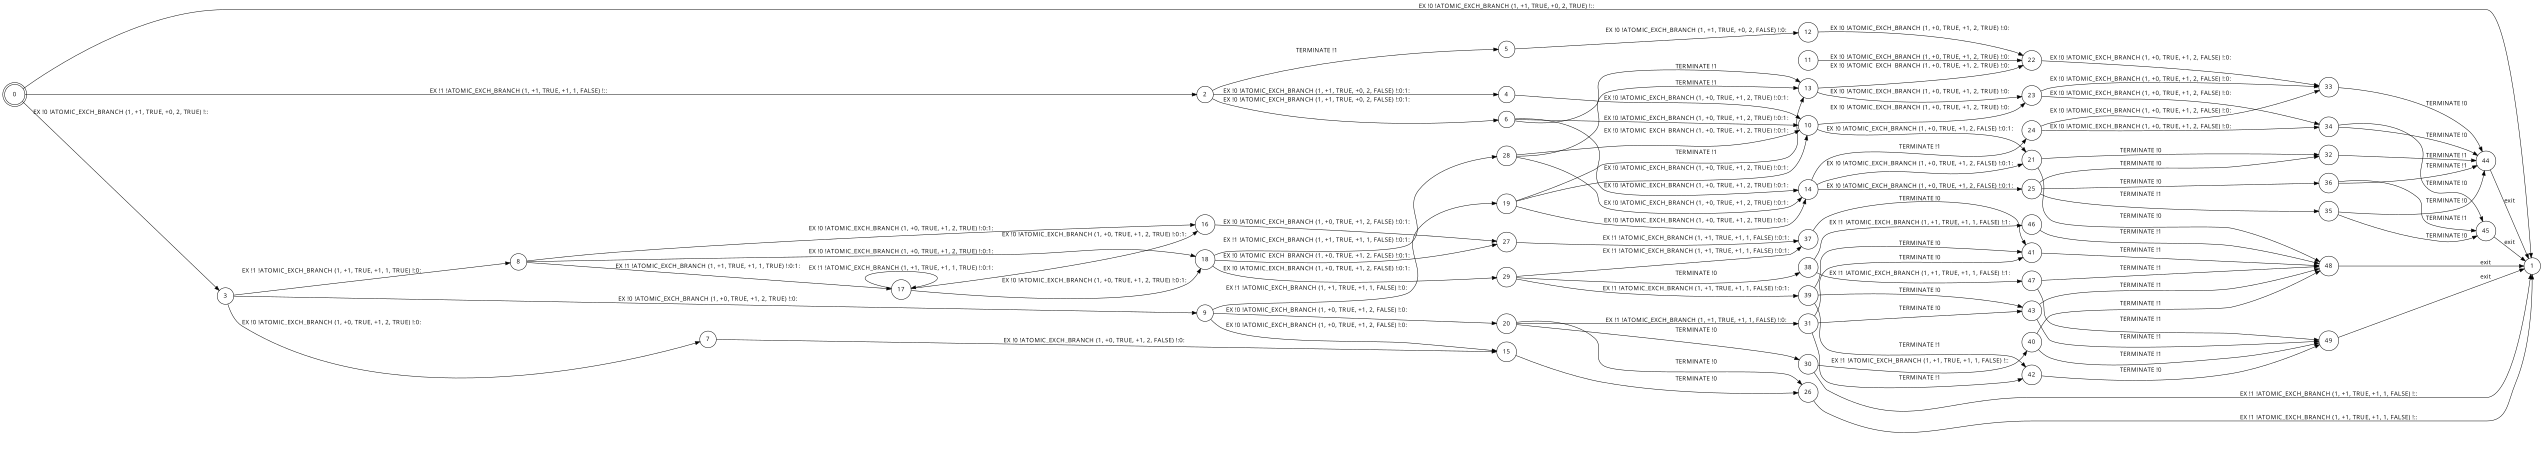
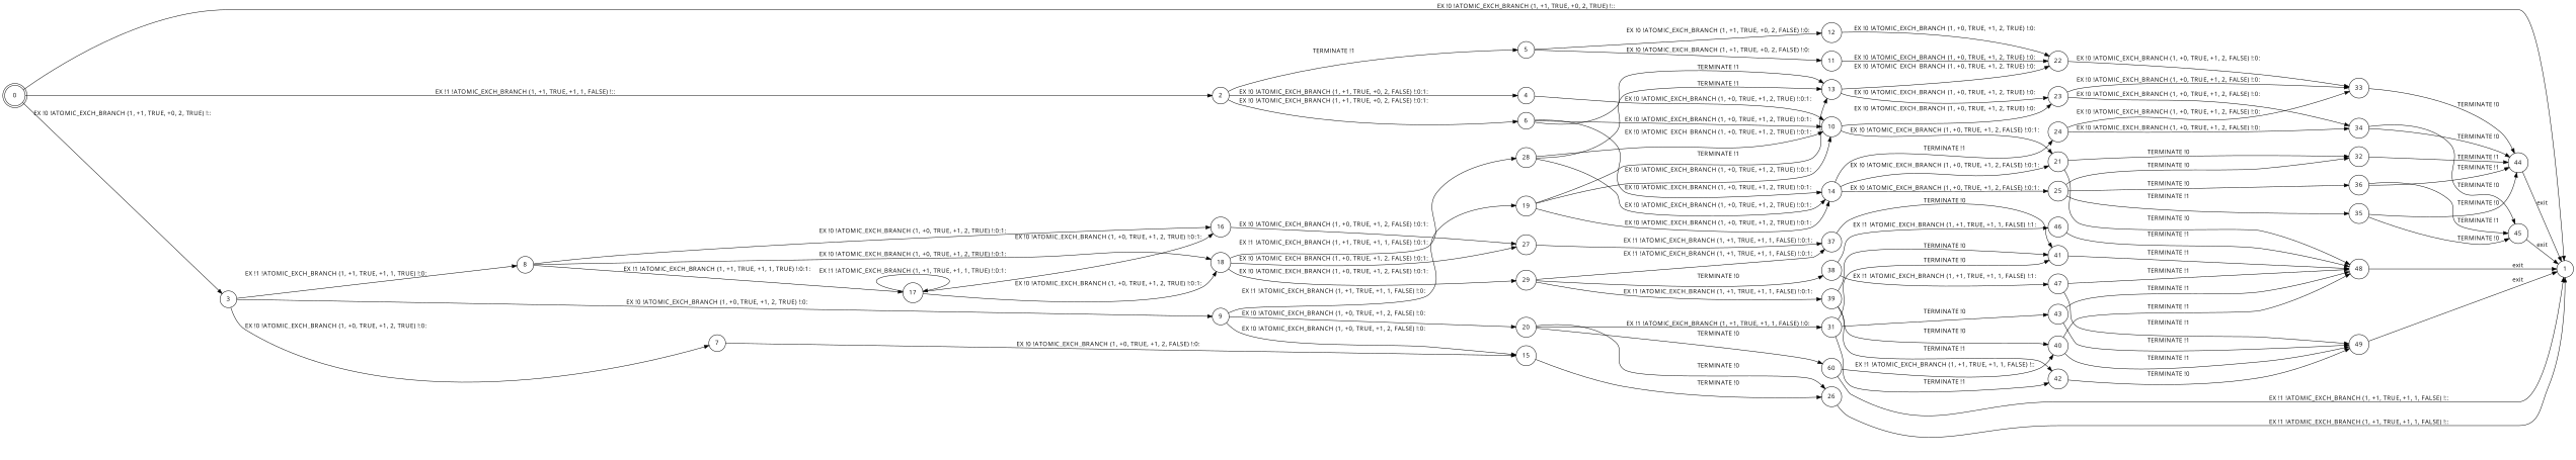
  digraph {
    fontname="Open Sans"
    rankdir=LR
    node [fontname="Open Sans" shape=circle]
    edge [fontname="Open Sans"]
    0 [peripheries=2]
    1
    2
    3
    4
    5
    6
    7
    8
    9
    10
    11
    12
    13
    14
    15
    16
    17
    18
    19
    20
    21
    23
    22
    24
    25
    26
    27
    28
    29
-   30
+   30 [label=60]
    31
    32
    48
    33
    34
    35
    36
    37
    38
    39
    40
    41
    42
    43
    44
    45
    46
    47
    49
    0 -> 1 [label="EX !0 !ATOMIC_EXCH_BRANCH (1, +1, TRUE, +0, 2, TRUE) !::"]
    0 -> 2 [label="EX !1 !ATOMIC_EXCH_BRANCH (1, +1, TRUE, +1, 1, FALSE) !::"]
    0 -> 3 [label="EX !0 !ATOMIC_EXCH_BRANCH (1, +1, TRUE, +0, 2, TRUE) !::"]
    2 -> 4 [label="EX !0 !ATOMIC_EXCH_BRANCH (1, +1, TRUE, +0, 2, FALSE) !:0:1:"]
    2 -> 5 [label="TERMINATE !1"]
    2 -> 6 [label="EX !0 !ATOMIC_EXCH_BRANCH (1, +1, TRUE, +0, 2, FALSE) !:0:1:"]
    3 -> 7 [label="EX !0 !ATOMIC_EXCH_BRANCH (1, +0, TRUE, +1, 2, TRUE) !:0:"]
    3 -> 8 [label="EX !1 !ATOMIC_EXCH_BRANCH (1, +1, TRUE, +1, 1, TRUE) !:0:"]
    3 -> 9 [label="EX !0 !ATOMIC_EXCH_BRANCH (1, +0, TRUE, +1, 2, TRUE) !:0:"]
    4 -> 10 [label="EX !0 !ATOMIC_EXCH_BRANCH (1, +0, TRUE, +1, 2, TRUE) !:0:1:"]
+   5 -> 11 [label="EX !0 !ATOMIC_EXCH_BRANCH (1, +1, TRUE, +0, 2, FALSE) !:0:"]
    5 -> 12 [label="EX !0 !ATOMIC_EXCH_BRANCH (1, +1, TRUE, +0, 2, FALSE) !:0:"]
    6 -> 10 [label="EX !0 !ATOMIC_EXCH_BRANCH (1, +0, TRUE, +1, 2, TRUE) !:0:1:"]
    6 -> 13 [label="TERMINATE !1"]
    6 -> 14 [label="EX !0 !ATOMIC_EXCH_BRANCH (1, +0, TRUE, +1, 2, TRUE) !:0:1:"]
    7 -> 15 [label="EX !0 !ATOMIC_EXCH_BRANCH (1, +0, TRUE, +1, 2, FALSE) !:0:"]
    8 -> 16 [label="EX !0 !ATOMIC_EXCH_BRANCH (1, +0, TRUE, +1, 2, TRUE) !:0:1:"]
    8 -> 17 [label="EX !1 !ATOMIC_EXCH_BRANCH (1, +1, TRUE, +1, 1, TRUE) !:0:1:"]
    8 -> 18 [label="EX !0 !ATOMIC_EXCH_BRANCH (1, +0, TRUE, +1, 2, TRUE) !:0:1:"]
    9 -> 15 [label="EX !0 !ATOMIC_EXCH_BRANCH (1, +0, TRUE, +1, 2, FALSE) !:0:"]
    9 -> 19 [label="EX !1 !ATOMIC_EXCH_BRANCH (1, +1, TRUE, +1, 1, FALSE) !:0:"]
    9 -> 20 [label="EX !0 !ATOMIC_EXCH_BRANCH (1, +0, TRUE, +1, 2, FALSE) !:0:"]
    10 -> 21 [label="EX !0 !ATOMIC_EXCH_BRANCH (1, +0, TRUE, +1, 2, FALSE) !:0:1:"]
    10 -> 23 [label="EX !0 !ATOMIC_EXCH_BRANCH (1, +0, TRUE, +1, 2, TRUE) !:0:"]
    11 -> 22 [label="EX !0 !ATOMIC_EXCH_BRANCH (1, +0, TRUE, +1, 2, TRUE) !:0:"]
    12 -> 22 [label="EX !0 !ATOMIC_EXCH_BRANCH (1, +0, TRUE, +1, 2, TRUE) !:0:"]
    13 -> 23 [label="EX !0 !ATOMIC_EXCH_BRANCH (1, +0, TRUE, +1, 2, TRUE) !:0:"]
    13 -> 22 [label="EX !0 !ATOMIC_EXCH_BRANCH (1, +0, TRUE, +1, 2, TRUE) !:0:"]
    14 -> 21 [label="EX !0 !ATOMIC_EXCH_BRANCH (1, +0, TRUE, +1, 2, FALSE) !:0:1:"]
    14 -> 24 [label="TERMINATE !1"]
    14 -> 25 [label="EX !0 !ATOMIC_EXCH_BRANCH (1, +0, TRUE, +1, 2, FALSE) !:0:1:"]
    15 -> 26 [label="TERMINATE !0"]
    16 -> 27 [label="EX !0 !ATOMIC_EXCH_BRANCH (1, +0, TRUE, +1, 2, FALSE) !:0:1:"]
    17 -> 16 [label="EX !0 !ATOMIC_EXCH_BRANCH (1, +0, TRUE, +1, 2, TRUE) !:0:1:"]
    17 -> 17 [label="EX !1 !ATOMIC_EXCH_BRANCH (1, +1, TRUE, +1, 1, TRUE) !:0:1:"]
    17 -> 18 [label="EX !0 !ATOMIC_EXCH_BRANCH (1, +0, TRUE, +1, 2, TRUE) !:0:1:"]
    18 -> 27 [label="EX !0 !ATOMIC_EXCH_BRANCH (1, +0, TRUE, +1, 2, FALSE) !:0:1:"]
    18 -> 28 [label="EX !1 !ATOMIC_EXCH_BRANCH (1, +1, TRUE, +1, 1, FALSE) !:0:1:"]
    18 -> 29 [label="EX !0 !ATOMIC_EXCH_BRANCH (1, +0, TRUE, +1, 2, FALSE) !:0:1:"]
    19 -> 10 [label="EX !0 !ATOMIC_EXCH_BRANCH (1, +0, TRUE, +1, 2, TRUE) !:0:1:"]
    19 -> 13 [label="TERMINATE !1"]
    19 -> 14 [label="EX !0 !ATOMIC_EXCH_BRANCH (1, +0, TRUE, +1, 2, TRUE) !:0:1:"]
    20 -> 26 [label="TERMINATE !0"]
    20 -> 30 [label="TERMINATE !0"]
    20 -> 31 [label="EX !1 !ATOMIC_EXCH_BRANCH (1, +1, TRUE, +1, 1, FALSE) !:0:"]
    21 -> 32 [label="TERMINATE !0"]
    21 -> 48 [label="TERMINATE !0"]
    23 -> 33 [label="EX !0 !ATOMIC_EXCH_BRANCH (1, +0, TRUE, +1, 2, FALSE) !:0:"]
    23 -> 34 [label="EX !0 !ATOMIC_EXCH_BRANCH (1, +0, TRUE, +1, 2, FALSE) !:0:"]
    22 -> 33 [label="EX !0 !ATOMIC_EXCH_BRANCH (1, +0, TRUE, +1, 2, FALSE) !:0:"]
    24 -> 33 [label="EX !0 !ATOMIC_EXCH_BRANCH (1, +0, TRUE, +1, 2, FALSE) !:0:"]
    24 -> 34 [label="EX !0 !ATOMIC_EXCH_BRANCH (1, +0, TRUE, +1, 2, FALSE) !:0:"]
    25 -> 32 [label="TERMINATE !0"]
    25 -> 35 [label="TERMINATE !1"]
    25 -> 36 [label="TERMINATE !0"]
    26 -> 1 [label="EX !1 !ATOMIC_EXCH_BRANCH (1, +1, TRUE, +1, 1, FALSE) !::"]
    27 -> 37 [label="EX !1 !ATOMIC_EXCH_BRANCH (1, +1, TRUE, +1, 1, FALSE) !:0:1:"]
    28 -> 10 [label="EX !0 !ATOMIC_EXCH_BRANCH (1, +0, TRUE, +1, 2, TRUE) !:0:1:"]
    28 -> 13 [label="TERMINATE !1"]
    28 -> 14 [label="EX !0 !ATOMIC_EXCH_BRANCH (1, +0, TRUE, +1, 2, TRUE) !:0:1:"]
    29 -> 37 [label="EX !1 !ATOMIC_EXCH_BRANCH (1, +1, TRUE, +1, 1, FALSE) !:0:1:"]
    29 -> 38 [label="TERMINATE !0"]
    29 -> 39 [label="EX !1 !ATOMIC_EXCH_BRANCH (1, +1, TRUE, +1, 1, FALSE) !:0:1:"]
    30 -> 1 [label="EX !1 !ATOMIC_EXCH_BRANCH (1, +1, TRUE, +1, 1, FALSE) !::"]
    30 -> 40 [label="EX !1 !ATOMIC_EXCH_BRANCH (1, +1, TRUE, +1, 1, FALSE) !::"]
    31 -> 41 [label="TERMINATE !0"]
    31 -> 42 [label="TERMINATE !1"]
    31 -> 43 [label="TERMINATE !0"]
    32 -> 44 [label="TERMINATE !1"]
    48 -> 1 [label=exit]
    33 -> 44 [label="TERMINATE !0"]
    34 -> 44 [label="TERMINATE !0"]
    34 -> 45 [label="TERMINATE !0"]
    35 -> 44 [label="TERMINATE !0"]
    35 -> 45 [label="TERMINATE !0"]
    36 -> 44 [label="TERMINATE !1"]
    36 -> 45 [label="TERMINATE !1"]
    37 -> 41 [label="TERMINATE !0"]
    38 -> 46 [label="EX !1 !ATOMIC_EXCH_BRANCH (1, +1, TRUE, +1, 1, FALSE) !:1:"]
    38 -> 47 [label="EX !1 !ATOMIC_EXCH_BRANCH (1, +1, TRUE, +1, 1, FALSE) !:1:"]
    39 -> 41 [label="TERMINATE !0"]
    39 -> 42 [label="TERMINATE !1"]
-   39 -> 43 [label="TERMINATE !0"]
+   39 -> 40 [label="TERMINATE !0"]
    40 -> 48 [label="TERMINATE !1"]
    40 -> 49 [label="TERMINATE !1"]
    41 -> 48 [label="TERMINATE !1"]
    42 -> 49 [label="TERMINATE !0"]
    43 -> 48 [label="TERMINATE !1"]
    43 -> 49 [label="TERMINATE !1"]
    44 -> 1 [label=exit]
    45 -> 1 [label=exit]
    46 -> 48 [label="TERMINATE !1"]
    47 -> 48 [label="TERMINATE !1"]
    47 -> 49 [label="TERMINATE !1"]
    49 -> 1 [label=exit]
  }
